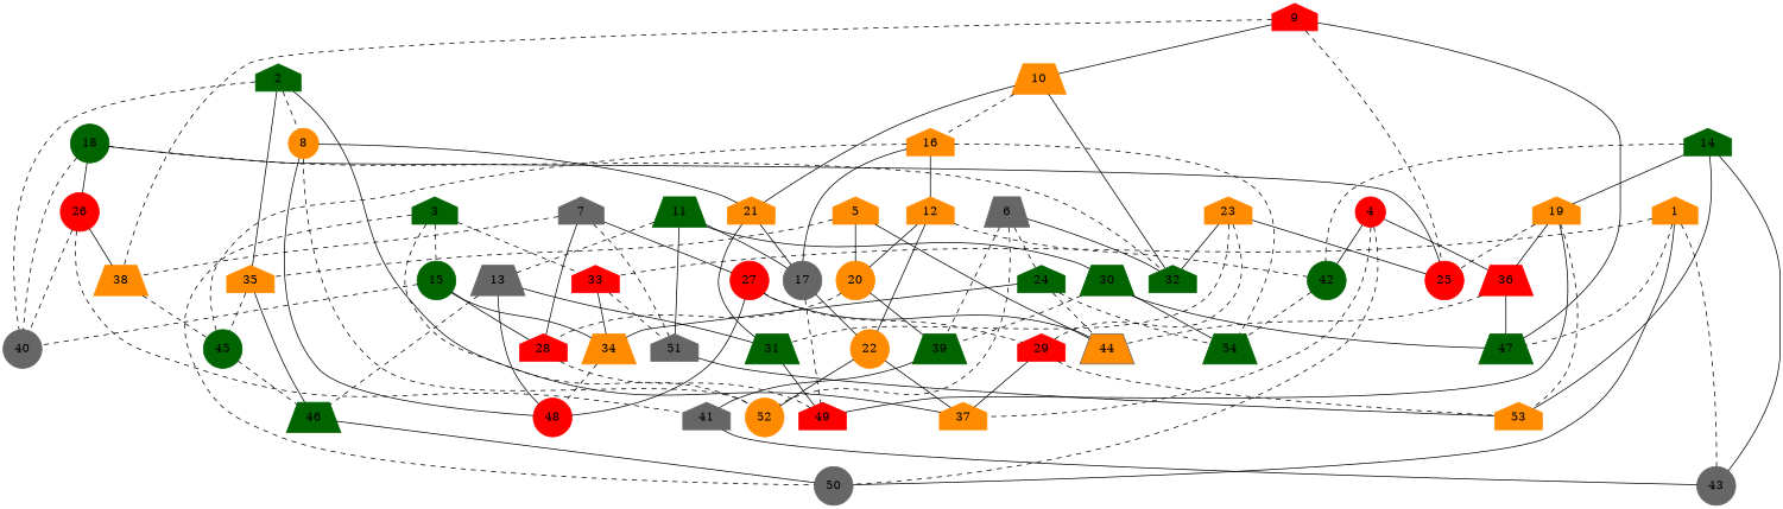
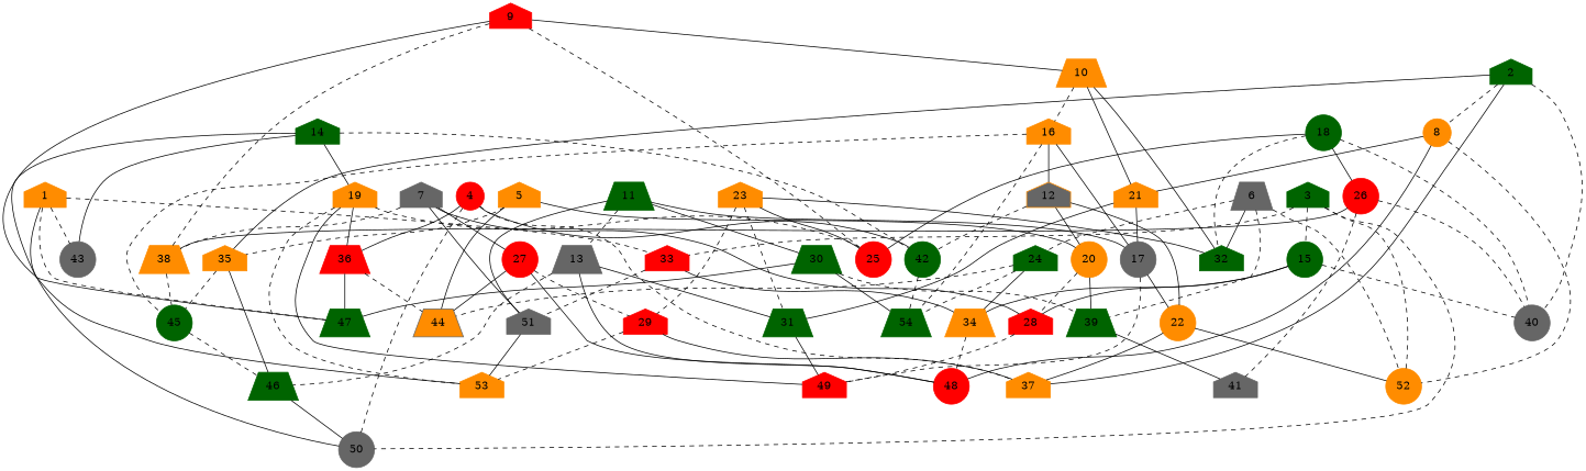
  graph {
    node [color=darkorange shape=house style=filled]
    edge [style=solid]
    33 [color=red]
    1
    43 [color=gray40 shape=circle]
    47 [color=darkgreen shape=trapezium]
    50 [color=gray40 shape=circle]
    51 [color=gray40]
    34 [shape=trapezium]
    2 [color=darkgreen]
    8 [shape=circle]
    35
    37
    40 [color=gray40 shape=circle]
    52 [shape=circle]
    21
    48 [color=red shape=circle]
    46 [color=darkgreen shape=trapezium]
    45 [color=darkgreen shape=circle]
    3 [color=darkgreen]
    15 [color=darkgreen shape=circle]
    28 [color=red]
    4 [color=red shape=circle]
    36 [color=red shape=trapezium]
    42 [color=darkgreen shape=circle]
    44 [color=gray40 fillcolor=darkorange shape=trapezium]
    54 [color=darkgreen shape=trapezium]
    5
    20 [shape=circle]
-   12
+   12 [fillcolor=gray40]
    22 [shape=circle]
    39 [color=darkgreen shape=trapezium]
    6 [color=gray40 shape=trapezium]
    24 [color=darkgreen]
    32 [color=darkgreen]
    41 [color=gray40]
    7 [color=gray40]
    27 [color=red shape=circle]
    38 [shape=trapezium]
    29 [color=red]
    49 [color=red]
    53
    17 [color=gray40 shape=circle]
    31 [color=darkgreen shape=trapezium]
    9 [color=red]
    10 [shape=trapezium]
    25 [color=red shape=circle]
    16
    11 [color=darkgreen shape=trapezium]
    13 [color=gray40 shape=trapezium]
    30 [color=darkgreen shape=trapezium]
    14 [color=darkgreen]
    19
    18 [color=darkgreen shape=circle]
    26 [color=red shape=circle]
    23
    33 -- 51 [style=dashed]
    33 -- 34
    1 -- 33 [style=dashed]
    1 -- 43 [style=dashed]
    1 -- 47 [style=dashed]
    1 -- 50
    51 -- 53
    34 -- 48 [style=dashed]
    2 -- 8 [style=dashed]
    2 -- 35
    2 -- 37
    2 -- 40 [style=dashed]
    8 -- 52 [style=dashed]
    8 -- 21
    8 -- 48
    35 -- 46
    35 -- 45 [style=dashed]
    21 -- 17
    21 -- 31
    46 -- 50
    45 -- 46 [style=dashed]
    3 -- 33 [style=dashed]
    3 -- 50 [style=dashed]
    3 -- 52 [style=dashed]
    3 -- 15 [style=dashed]
    15 -- 34
    15 -- 40 [style=dashed]
    15 -- 28
    28 -- 49 [style=dashed]
    4 -- 50 [style=dashed]
    4 -- 37 [style=dashed]
    4 -- 36
    4 -- 42
    36 -- 47
    36 -- 44 [style=dashed]
    42 -- 54 [style=dashed]
    5 -- 35 [style=dashed]
    5 -- 44
    5 -- 20
    20 -- 28 [style=dashed]
    20 -- 39
    12 -- 42 [style=dashed]
    12 -- 20
    12 -- 22
    22 -- 37
    22 -- 52
    39 -- 41
    6 -- 52 [style=dashed]
    6 -- 39 [style=dashed]
    6 -- 24 [style=dashed]
    6 -- 32
    24 -- 34
    24 -- 44 [style=dashed]
    24 -- 54 [style=dashed]
-   41 -- 43
-   7 -- 51 [style=dashed]
+   7 -- 51
    7 -- 28
    7 -- 27
    7 -- 38 [style=dashed]
    27 -- 48
    27 -- 44
    27 -- 29 [style=dashed]
    38 -- 45 [style=dashed]
    29 -- 37
    29 -- 53 [style=dashed]
    17 -- 22
    17 -- 49 [style=dashed]
    31 -- 49
    9 -- 47
    9 -- 38 [style=dashed]
    9 -- 10
    9 -- 25 [style=dashed]
    10 -- 21
    10 -- 32
    10 -- 16 [style=dashed]
    16 -- 45 [style=dashed]
    16 -- 54 [style=dashed]
    16 -- 12
    16 -- 17
    11 -- 51
    11 -- 17
    11 -- 13 [style=dashed]
    11 -- 30
    13 -- 48
    13 -- 46 [style=dashed]
    13 -- 31
    30 -- 47
    30 -- 54
    30 -- 39 [style=dashed]
    14 -- 43
    14 -- 42 [style=dashed]
    14 -- 53
    14 -- 19
    19 -- 36
    19 -- 49
    19 -- 53 [style=dashed]
    19 -- 25 [style=dashed]
    18 -- 40 [style=dashed]
    18 -- 32 [style=dashed]
    18 -- 25
    18 -- 26
    26 -- 40 [style=dashed]
    26 -- 41 [style=dashed]
    26 -- 38
    23 -- 32
    23 -- 29 [style=dashed]
    23 -- 31 [style=dashed]
    23 -- 25
  }
